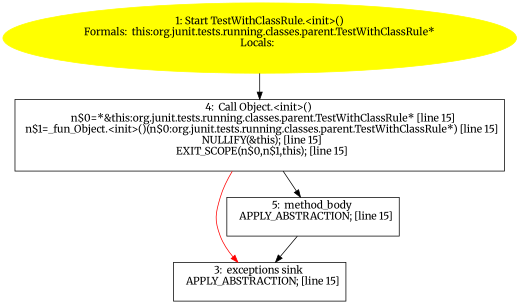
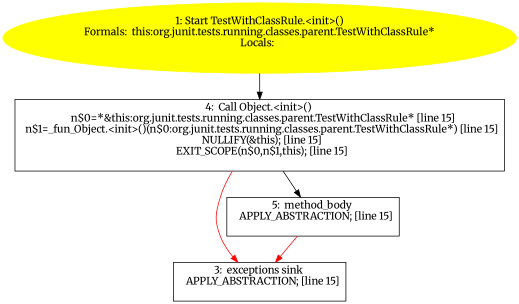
  digraph {
    fontname=Merriweather
    node [fontname=Merriweather shape=box]
    edge [fontname=Merriweather]
    n1 [color=yellow label="1: Start TestWithClassRule.<init>()\nFormals:  this:org.junit.tests.running.classes.parent.TestWithClassRule*\nLocals:  \n  " style=filled shape=""]
    n2 [label="4:  Call Object.<init>() \n   n$0=*&this:org.junit.tests.running.classes.parent.TestWithClassRule* [line 15]\n  n$1=_fun_Object.<init>()(n$0:org.junit.tests.running.classes.parent.TestWithClassRule*) [line 15]\n  NULLIFY(&this); [line 15]\n  EXIT_SCOPE(n$0,n$1,this); [line 15]\n "]
    n3 [label="3:  exceptions sink \n   APPLY_ABSTRACTION; [line 15]\n "]
    n4 [label="5:  method_body \n   APPLY_ABSTRACTION; [line 15]\n "]
    n1 -> n2
    n2 -> n3 [color=red]
    n2 -> n4
-   n4 -> n3 [color=black]
+   n4 -> n3 [color=red]
  }
